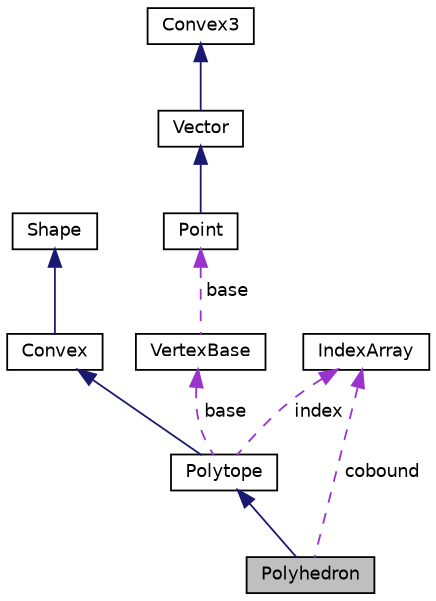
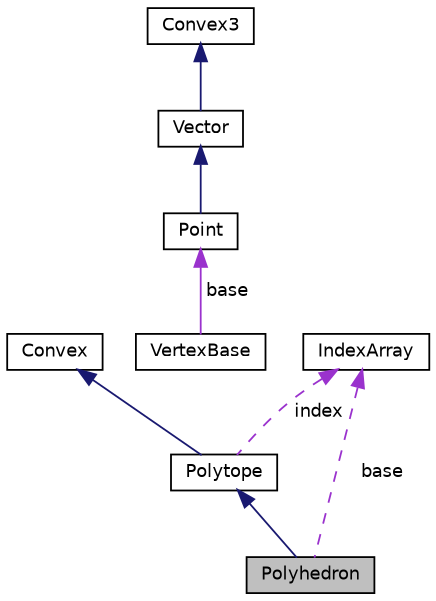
  digraph {
    node [color=black fillcolor=white fontname=Helvetica fontsize=10 shape=record style=filled]
    edge [color=midnightblue dir=back fontname=Helvetica fontsize=10 labelfontname=Helvetica labelfontsize=10 style=solid]
    n1 [fillcolor=grey75 fontcolor=black height=0.2 label=Polyhedron width=0.4]
    n2 [height=0.2 label=Polytope width=0.4]
    n3 [height=0.2 label=Convex width=0.4]
-   n4 [height=0.2 label=Shape width=0.4]
    n5 [height=0.2 label=IndexArray width=0.4]
    n6 [height=0.2 label=VertexBase width=0.4]
    n7 [height=0.2 label=Point width=0.4]
    n8 [height=0.2 label=Vector width=0.4]
    n9 [height=0.2 label=Convex3 width=0.4]
    n2 -> n1
    n3 -> n2
-   n4 -> n3
-   n5 -> n1 [color=darkorchid3 label=" cobound" style=dashed]
+   n5 -> n1 [color=darkorchid3 label=" base" style=dashed]
    n5 -> n2 [color=darkorchid3 label=" index" style=dashed]
-   n6 -> n2 [color=darkorchid3 label=" base" style=dashed]
-   n7 -> n6 [color=darkorchid3 label=" base" style=dashed]
+   n7 -> n6 [color=darkorchid3 label=" base"]
    n8 -> n7
    n9 -> n8
  }
